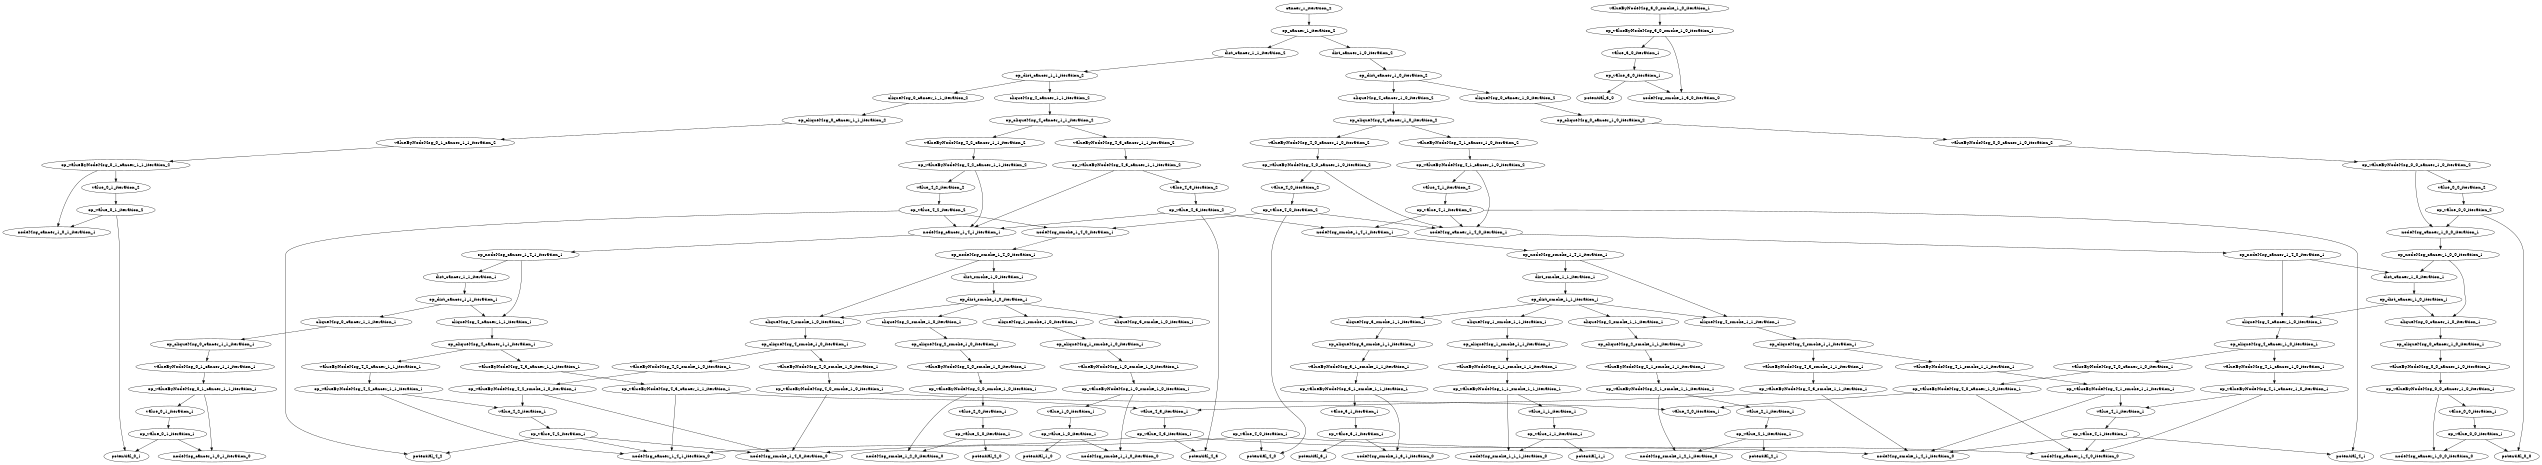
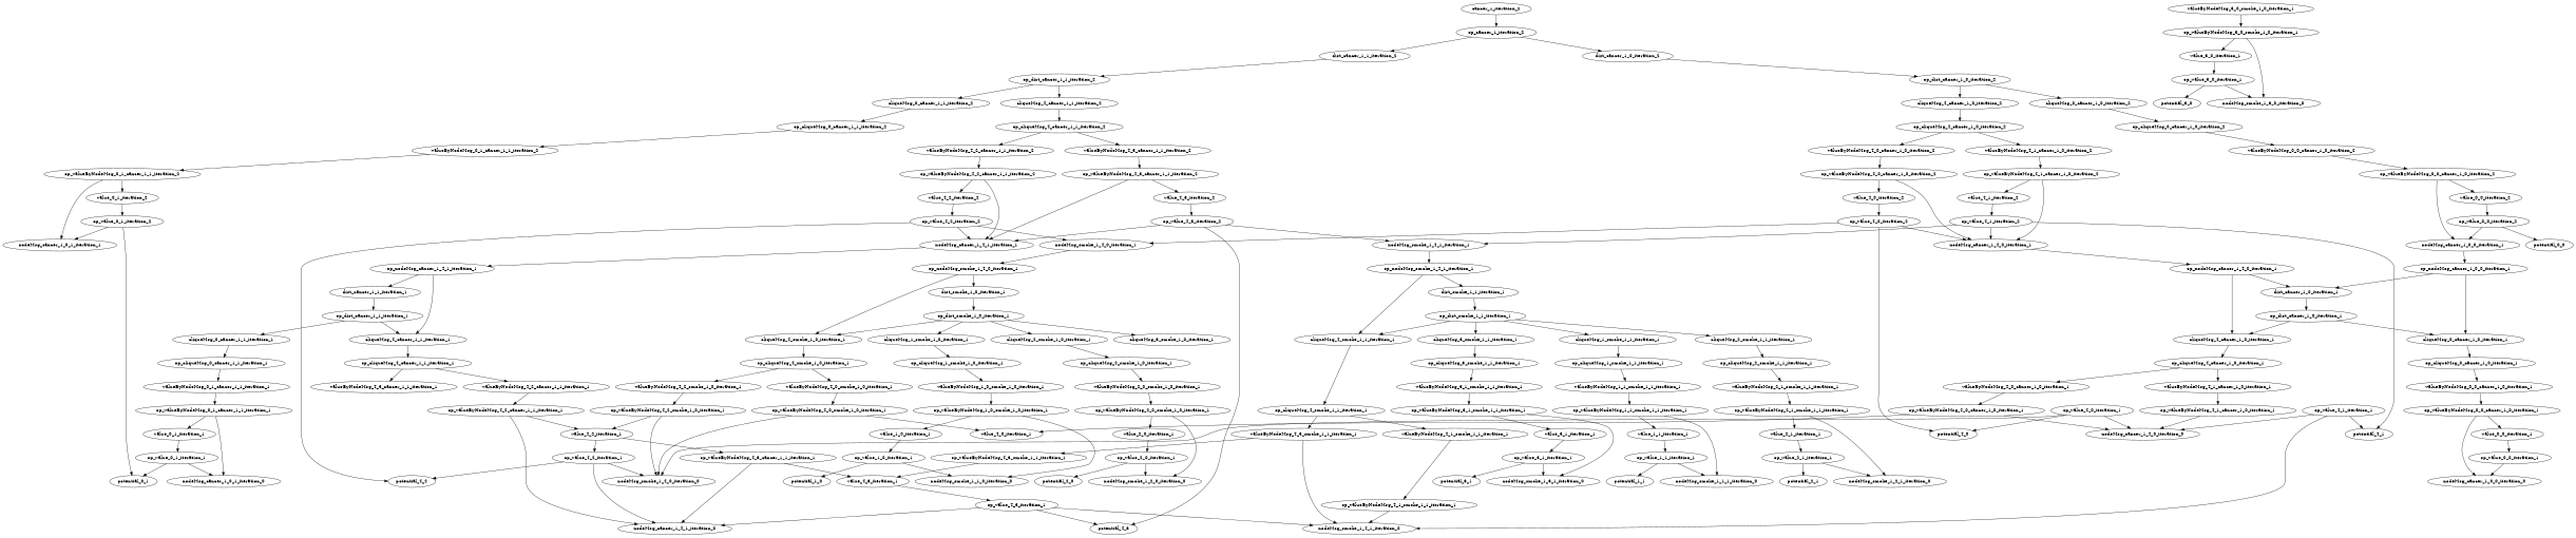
  digraph {
    n1 [label=cancer_1_iteration_2]
    n2 [label=op_cancer_1_iteration_2]
    n3 [label=dist_cancer_1_1_iteration_2]
    n4 [label=dist_cancer_1_0_iteration_2]
    n5 [label=op_dist_cancer_1_1_iteration_2]
    n6 [label=op_dist_cancer_1_0_iteration_2]
    n7 [label=cliqueMsg_0_cancer_1_1_iteration_2]
    n8 [label=cliqueMsg_4_cancer_1_1_iteration_2]
    n9 [label=op_cliqueMsg_0_cancer_1_1_iteration_2]
    n10 [label=op_cliqueMsg_4_cancer_1_1_iteration_2]
    n11 [label=valueByNodeMsg_0_1_cancer_1_1_iteration_2]
    n12 [label=op_valueByNodeMsg_0_1_cancer_1_1_iteration_2]
    n13 [label=value_0_1_iteration_2]
    n14 [label=nodeMsg_cancer_1_0_1_iteration_1]
    n15 [label=op_value_0_1_iteration_2]
    n16 [label=potential_0_1]
    n17 [label=dist_cancer_1_1_iteration_1]
    n18 [label=op_dist_cancer_1_1_iteration_1]
    n19 [label=cliqueMsg_0_cancer_1_1_iteration_1]
    n20 [label=op_cliqueMsg_0_cancer_1_1_iteration_1]
    n21 [label=cliqueMsg_4_cancer_1_1_iteration_1]
    n22 [label=op_cliqueMsg_4_cancer_1_1_iteration_1]
    n23 [label=valueByNodeMsg_0_1_cancer_1_1_iteration_1]
    n24 [label=op_valueByNodeMsg_0_1_cancer_1_1_iteration_1]
    n25 [label=value_0_1_iteration_1]
    n26 [label=nodeMsg_cancer_1_0_1_iteration_0]
    n27 [label=op_value_0_1_iteration_1]
    n28 [label=valueByNodeMsg_4_2_cancer_1_1_iteration_1]
    n29 [label=valueByNodeMsg_4_3_cancer_1_1_iteration_1]
    n30 [label=op_valueByNodeMsg_4_2_cancer_1_1_iteration_1]
    n31 [label=op_valueByNodeMsg_4_3_cancer_1_1_iteration_1]
    n32 [label=value_4_2_iteration_1]
    n33 [label=nodeMsg_cancer_1_4_1_iteration_0]
    n34 [label=op_value_4_2_iteration_1]
    n35 [label=potential_4_2]
    n36 [label=nodeMsg_smoke_1_4_0_iteration_0]
    n37 [label=value_4_3_iteration_1]
    n38 [label=op_value_4_3_iteration_1]
    n39 [label=potential_4_3]
    n40 [label=nodeMsg_smoke_1_4_1_iteration_0]
    n41 [label=valueByNodeMsg_4_2_cancer_1_1_iteration_2]
    n42 [label=valueByNodeMsg_4_3_cancer_1_1_iteration_2]
    n43 [label=op_valueByNodeMsg_4_2_cancer_1_1_iteration_2]
    n44 [label=op_valueByNodeMsg_4_3_cancer_1_1_iteration_2]
    n45 [label=value_4_2_iteration_2]
    n46 [label=nodeMsg_cancer_1_4_1_iteration_1]
    n47 [label=op_value_4_2_iteration_2]
    n48 [label=op_nodeMsg_cancer_1_4_1_iteration_1]
    n49 [label=nodeMsg_smoke_1_4_0_iteration_1]
    n50 [label=op_nodeMsg_smoke_1_4_0_iteration_1]
    n51 [label=dist_smoke_1_0_iteration_1]
    n52 [label=cliqueMsg_4_smoke_1_0_iteration_1]
    n53 [label=op_dist_smoke_1_0_iteration_1]
    n54 [label=op_cliqueMsg_4_smoke_1_0_iteration_1]
    n55 [label=cliqueMsg_1_smoke_1_0_iteration_1]
    n56 [label=cliqueMsg_2_smoke_1_0_iteration_1]
    n57 [label=cliqueMsg_3_smoke_1_0_iteration_1]
    n58 [label=op_cliqueMsg_1_smoke_1_0_iteration_1]
    n59 [label=op_cliqueMsg_2_smoke_1_0_iteration_1]
    n60 [label=valueByNodeMsg_1_0_smoke_1_0_iteration_1]
    n61 [label=op_valueByNodeMsg_1_0_smoke_1_0_iteration_1]
    n62 [label=value_1_0_iteration_1]
    n63 [label=nodeMsg_smoke_1_1_0_iteration_0]
    n64 [label=op_value_1_0_iteration_1]
    n65 [label=potential_1_0]
    n66 [label=valueByNodeMsg_2_0_smoke_1_0_iteration_1]
    n67 [label=op_valueByNodeMsg_2_0_smoke_1_0_iteration_1]
    n68 [label=value_2_0_iteration_1]
    n69 [label=nodeMsg_smoke_1_2_0_iteration_0]
    n70 [label=op_value_2_0_iteration_1]
    n71 [label=potential_2_0]
    n72 [label=valueByNodeMsg_3_0_smoke_1_0_iteration_1]
    n73 [label=op_valueByNodeMsg_3_0_smoke_1_0_iteration_1]
    n74 [label=value_3_0_iteration_1]
    n75 [label=nodeMsg_smoke_1_3_0_iteration_0]
    n76 [label=op_value_3_0_iteration_1]
    n77 [label=potential_3_0]
    n78 [label=valueByNodeMsg_4_0_smoke_1_0_iteration_1]
    n79 [label=valueByNodeMsg_4_2_smoke_1_0_iteration_1]
    n80 [label=op_valueByNodeMsg_4_0_smoke_1_0_iteration_1]
    n81 [label=op_valueByNodeMsg_4_2_smoke_1_0_iteration_1]
    n82 [label=value_4_0_iteration_1]
    n83 [label=op_value_4_0_iteration_1]
    n84 [label=potential_4_0]
    n85 [label=nodeMsg_cancer_1_4_0_iteration_0]
    n86 [label=value_4_3_iteration_2]
    n87 [label=op_value_4_3_iteration_2]
    n88 [label=nodeMsg_smoke_1_4_1_iteration_1]
    n89 [label=op_nodeMsg_smoke_1_4_1_iteration_1]
    n90 [label=dist_smoke_1_1_iteration_1]
    n91 [label=cliqueMsg_4_smoke_1_1_iteration_1]
    n92 [label=op_dist_smoke_1_1_iteration_1]
    n93 [label=op_cliqueMsg_4_smoke_1_1_iteration_1]
    n94 [label=cliqueMsg_1_smoke_1_1_iteration_1]
    n95 [label=cliqueMsg_2_smoke_1_1_iteration_1]
    n96 [label=cliqueMsg_3_smoke_1_1_iteration_1]
    n97 [label=op_cliqueMsg_1_smoke_1_1_iteration_1]
    n98 [label=op_cliqueMsg_2_smoke_1_1_iteration_1]
    n99 [label=op_cliqueMsg_3_smoke_1_1_iteration_1]
    n100 [label=valueByNodeMsg_1_1_smoke_1_1_iteration_1]
    n101 [label=op_valueByNodeMsg_1_1_smoke_1_1_iteration_1]
    n102 [label=value_1_1_iteration_1]
    n103 [label=nodeMsg_smoke_1_1_1_iteration_0]
    n104 [label=op_value_1_1_iteration_1]
    n105 [label=potential_1_1]
    n106 [label=valueByNodeMsg_2_1_smoke_1_1_iteration_1]
    n107 [label=op_valueByNodeMsg_2_1_smoke_1_1_iteration_1]
    n108 [label=value_2_1_iteration_1]
    n109 [label=nodeMsg_smoke_1_2_1_iteration_0]
    n110 [label=op_value_2_1_iteration_1]
    n111 [label=potential_2_1]
    n112 [label=valueByNodeMsg_3_1_smoke_1_1_iteration_1]
    n113 [label=op_valueByNodeMsg_3_1_smoke_1_1_iteration_1]
    n114 [label=value_3_1_iteration_1]
    n115 [label=nodeMsg_smoke_1_3_1_iteration_0]
    n116 [label=op_value_3_1_iteration_1]
    n117 [label=potential_3_1]
    n118 [label=valueByNodeMsg_4_1_smoke_1_1_iteration_1]
    n119 [label=valueByNodeMsg_4_3_smoke_1_1_iteration_1]
    n120 [label=op_valueByNodeMsg_4_1_smoke_1_1_iteration_1]
    n121 [label=op_valueByNodeMsg_4_3_smoke_1_1_iteration_1]
-   n122 [label=value_4_1_iteration_1]
    n123 [label=op_value_4_1_iteration_1]
    n124 [label=potential_4_1]
    n125 [label=cliqueMsg_0_cancer_1_0_iteration_2]
    n126 [label=cliqueMsg_4_cancer_1_0_iteration_2]
    n127 [label=op_cliqueMsg_0_cancer_1_0_iteration_2]
    n128 [label=op_cliqueMsg_4_cancer_1_0_iteration_2]
    n129 [label=valueByNodeMsg_0_0_cancer_1_0_iteration_2]
    n130 [label=op_valueByNodeMsg_0_0_cancer_1_0_iteration_2]
    n131 [label=value_0_0_iteration_2]
    n132 [label=nodeMsg_cancer_1_0_0_iteration_1]
    n133 [label=op_value_0_0_iteration_2]
    n134 [label=op_nodeMsg_cancer_1_0_0_iteration_1]
    n135 [label=potential_0_0]
    n136 [label=dist_cancer_1_0_iteration_1]
    n137 [label=cliqueMsg_0_cancer_1_0_iteration_1]
    n138 [label=op_dist_cancer_1_0_iteration_1]
    n139 [label=op_cliqueMsg_0_cancer_1_0_iteration_1]
    n140 [label=cliqueMsg_4_cancer_1_0_iteration_1]
    n141 [label=op_cliqueMsg_4_cancer_1_0_iteration_1]
    n142 [label=valueByNodeMsg_0_0_cancer_1_0_iteration_1]
    n143 [label=op_valueByNodeMsg_0_0_cancer_1_0_iteration_1]
    n144 [label=value_0_0_iteration_1]
    n145 [label=nodeMsg_cancer_1_0_0_iteration_0]
    n146 [label=op_value_0_0_iteration_1]
    n147 [label=valueByNodeMsg_4_0_cancer_1_0_iteration_1]
    n148 [label=valueByNodeMsg_4_1_cancer_1_0_iteration_1]
    n149 [label=op_valueByNodeMsg_4_0_cancer_1_0_iteration_1]
    n150 [label=op_valueByNodeMsg_4_1_cancer_1_0_iteration_1]
    n151 [label=valueByNodeMsg_4_0_cancer_1_0_iteration_2]
    n152 [label=valueByNodeMsg_4_1_cancer_1_0_iteration_2]
    n153 [label=op_valueByNodeMsg_4_0_cancer_1_0_iteration_2]
    n154 [label=op_valueByNodeMsg_4_1_cancer_1_0_iteration_2]
    n155 [label=value_4_0_iteration_2]
    n156 [label=nodeMsg_cancer_1_4_0_iteration_1]
    n157 [label=op_value_4_0_iteration_2]
    n158 [label=op_nodeMsg_cancer_1_4_0_iteration_1]
    n159 [label=value_4_1_iteration_2]
    n160 [label=op_value_4_1_iteration_2]
    n1 -> n2
    n2 -> n3
    n2 -> n4
    n3 -> n5
    n4 -> n6
    n5 -> n7
    n5 -> n8
    n6 -> n125
    n6 -> n126
    n7 -> n9
    n8 -> n10
    n9 -> n11
    n10 -> n41
    n10 -> n42
    n11 -> n12
    n12 -> n13
    n12 -> n14
    n13 -> n15
    n15 -> n14
    n15 -> n16
    n17 -> n18
    n18 -> n19
    n18 -> n21
    n19 -> n20
    n20 -> n23
    n21 -> n22
    n22 -> n28
    n22 -> n29
    n23 -> n24
    n24 -> n25
    n24 -> n26
    n25 -> n27
    n27 -> n16
    n27 -> n26
    n28 -> n30
-   n29 -> n31
+   n32 -> n31
    n30 -> n32
    n30 -> n33
    n31 -> n33
    n31 -> n37
    n32 -> n34
    n34 -> n33
    n34 -> n35
    n34 -> n36
    n37 -> n38
    n38 -> n33
    n38 -> n39
    n38 -> n40
    n41 -> n43
    n42 -> n44
    n43 -> n45
    n43 -> n46
    n44 -> n46
    n44 -> n86
    n45 -> n47
    n46 -> n48
    n47 -> n35
    n47 -> n46
    n47 -> n49
    n48 -> n17
    n48 -> n21
    n49 -> n50
    n50 -> n51
    n50 -> n52
    n51 -> n53
    n52 -> n54
    n53 -> n52
    n53 -> n55
    n53 -> n56
    n53 -> n57
    n54 -> n78
    n54 -> n79
    n55 -> n58
    n56 -> n59
    n58 -> n60
    n59 -> n66
    n60 -> n61
    n61 -> n62
    n61 -> n63
    n62 -> n64
    n64 -> n63
    n64 -> n65
    n66 -> n67
    n67 -> n68
    n67 -> n69
    n68 -> n70
    n70 -> n69
    n70 -> n71
    n72 -> n73
    n73 -> n74
    n73 -> n75
    n74 -> n76
    n76 -> n75
    n76 -> n77
    n78 -> n80
    n79 -> n81
    n80 -> n36
    n80 -> n82
    n81 -> n32
    n81 -> n36
    n83 -> n36
    n83 -> n84
    n83 -> n85
    n86 -> n87
    n87 -> n39
    n87 -> n46
    n87 -> n88
    n88 -> n89
    n89 -> n90
    n89 -> n91
    n90 -> n92
    n91 -> n93
    n92 -> n91
    n92 -> n94
    n92 -> n95
    n92 -> n96
    n93 -> n118
    n93 -> n119
    n94 -> n97
    n95 -> n98
    n96 -> n99
    n97 -> n100
    n98 -> n106
    n99 -> n112
    n100 -> n101
    n101 -> n102
    n101 -> n103
    n102 -> n104
    n104 -> n103
    n104 -> n105
    n106 -> n107
    n107 -> n108
    n107 -> n109
    n108 -> n110
    n110 -> n109
    n110 -> n111
    n112 -> n113
    n113 -> n114
    n113 -> n115
    n114 -> n116
    n116 -> n115
    n116 -> n117
    n118 -> n120
    n119 -> n121
    n120 -> n40
-   n120 -> n122
    n121 -> n37
-   n121 -> n40
-   n122 -> n123
+   n119 -> n40
    n123 -> n40
    n123 -> n85
    n123 -> n124
    n125 -> n127
    n126 -> n128
    n127 -> n129
    n128 -> n151
    n128 -> n152
    n129 -> n130
    n130 -> n131
    n130 -> n132
    n131 -> n133
    n132 -> n134
    n133 -> n132
    n133 -> n135
    n134 -> n136
    n134 -> n137
    n136 -> n138
    n137 -> n139
    n138 -> n137
    n138 -> n140
    n139 -> n142
    n140 -> n141
    n141 -> n147
    n141 -> n148
    n142 -> n143
    n143 -> n144
    n143 -> n145
    n144 -> n146
-   n146 -> n135
    n146 -> n145
    n147 -> n149
    n148 -> n150
    n149 -> n82
    n149 -> n85
    n150 -> n85
-   n150 -> n122
    n151 -> n153
    n152 -> n154
    n153 -> n155
    n153 -> n156
    n154 -> n156
    n154 -> n159
    n155 -> n157
    n156 -> n158
    n157 -> n49
    n157 -> n84
    n157 -> n156
    n158 -> n136
    n158 -> n140
    n159 -> n160
    n160 -> n88
    n160 -> n124
    n160 -> n156
  }
